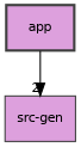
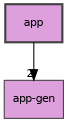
  digraph {
    compound=true
    node [color=grey25 fillcolor=plum fontname=Helvetica fontsize=10 shape=box]
    n1 [label=app style="filled,bold,"]
-   n2 [label="src-gen" style=filled]
+   n2 [label="app-gen" style=filled]
    n1 -> n2 [fontname=Helvetica fontsize=10 headlabel=2 labeldistance=1.5 labelfontname=Helvetica labelfontsize=10]
  }
